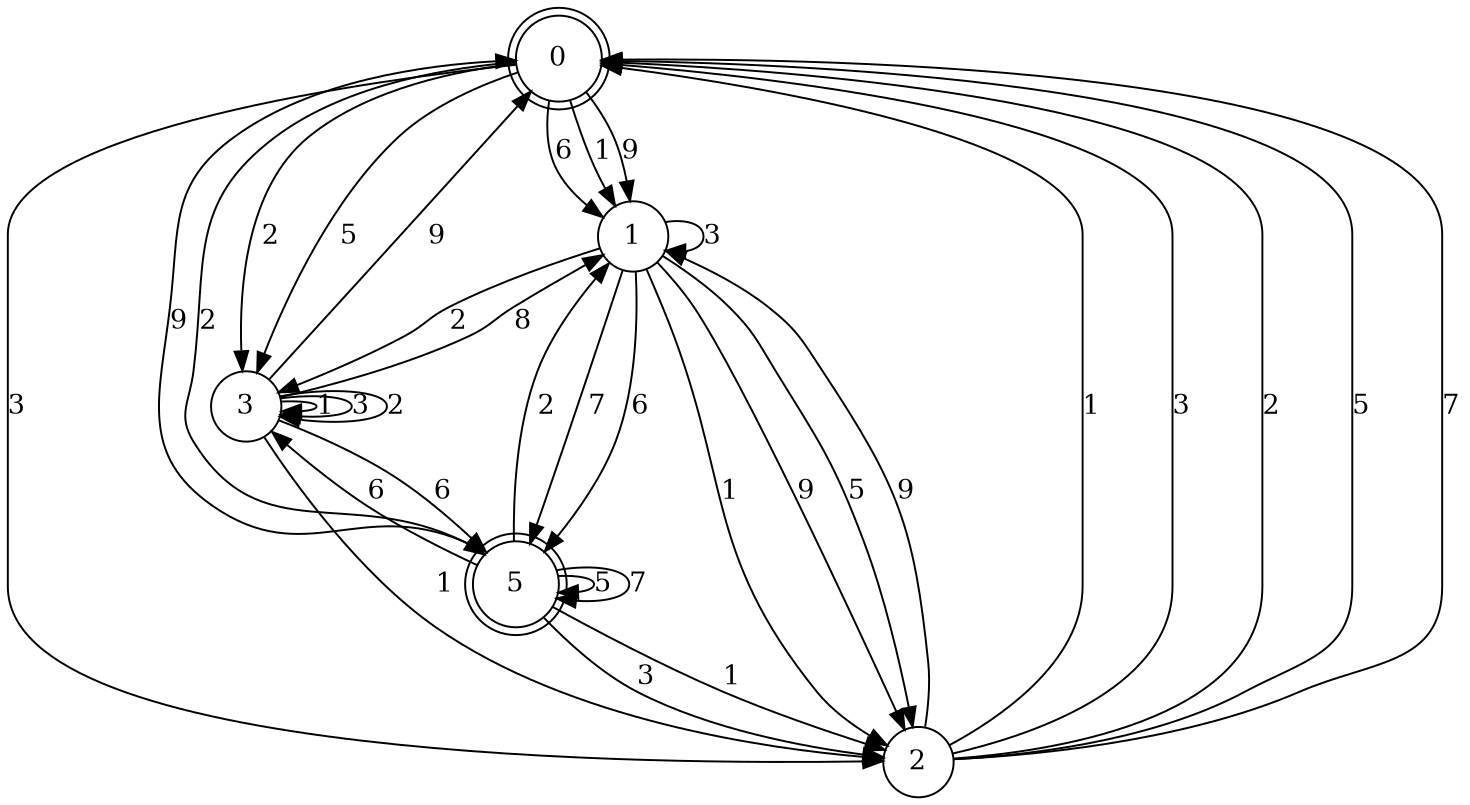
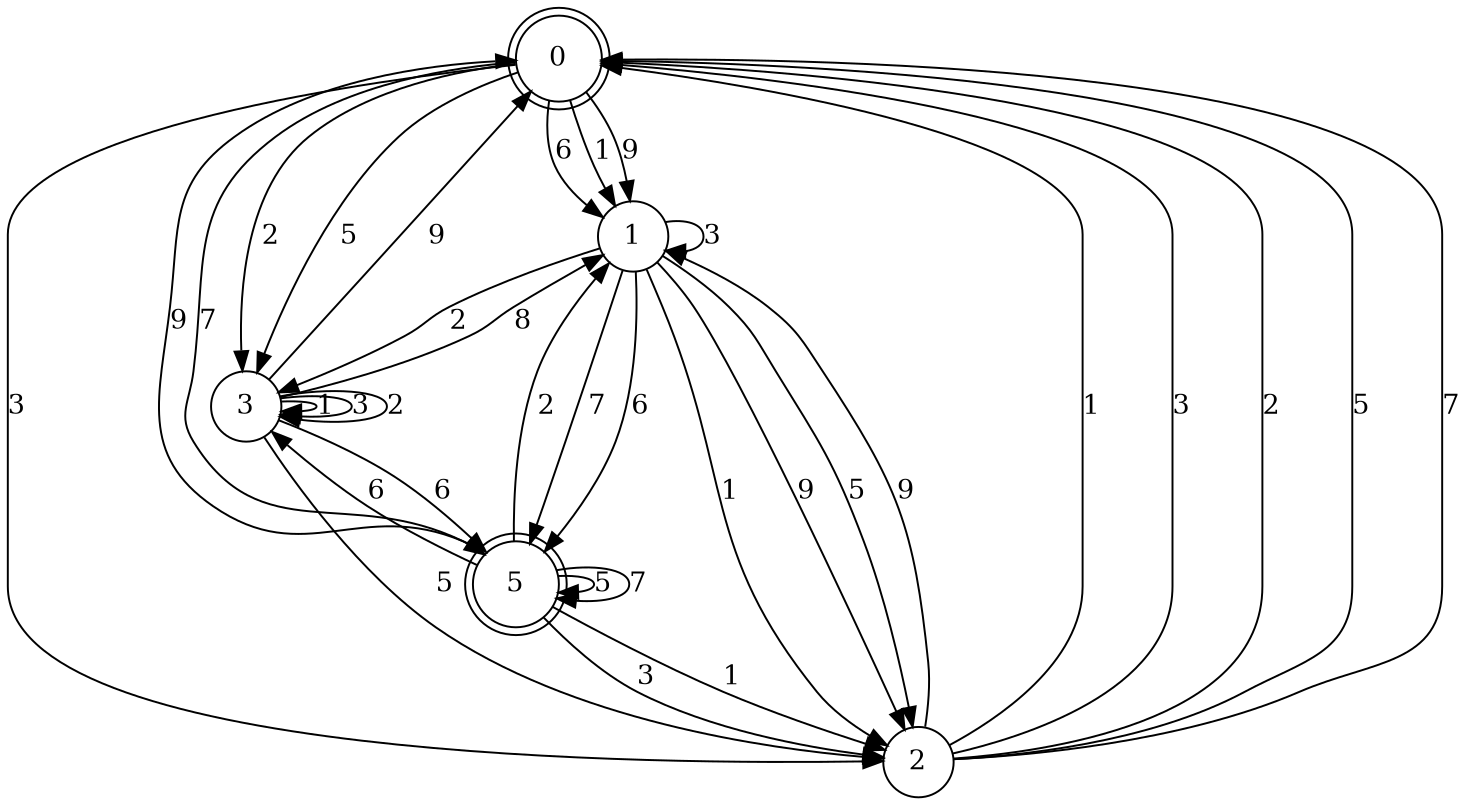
  digraph {
    node [shape=circle]
    n1 [label=0 shape=doublecircle]
    n2 [label=1]
    n3 [label=2]
    n4 [label=3]
    n5 [label=5 shape=doublecircle]
    n1 -> n2 [label=1]
    n1 -> n2 [label=9]
    n1 -> n2 [label=6]
    n1 -> n3 [label=3]
    n1 -> n4 [label=2]
    n1 -> n4 [label=5]
-   n1 -> n5 [label=2]
+   n1 -> n5 [label=7]
    n2 -> n2 [label=3]
    n2 -> n3 [label=1]
    n2 -> n3 [label=9]
    n2 -> n3 [label=5]
    n2 -> n4 [label=2]
    n2 -> n5 [label=7]
    n2 -> n5 [label=6]
    n3 -> n1 [label=1]
    n3 -> n1 [label=3]
    n3 -> n1 [label=2]
    n3 -> n1 [label=5]
    n3 -> n1 [label=7]
    n3 -> n2 [label=9]
    n4 -> n1 [label=9]
    n4 -> n2 [label=8]
-   n4 -> n3 [label=1]
+   n4 -> n3 [label=5]
    n4 -> n4 [label=1]
    n4 -> n4 [label=3]
    n4 -> n4 [label=2]
    n4 -> n5 [label=6]
    n5 -> n1 [label=9]
    n5 -> n2 [label=2]
    n5 -> n3 [label=1]
    n5 -> n3 [label=3]
    n5 -> n4 [label=6]
    n5 -> n5 [label=5]
    n5 -> n5 [label=7]
  }
